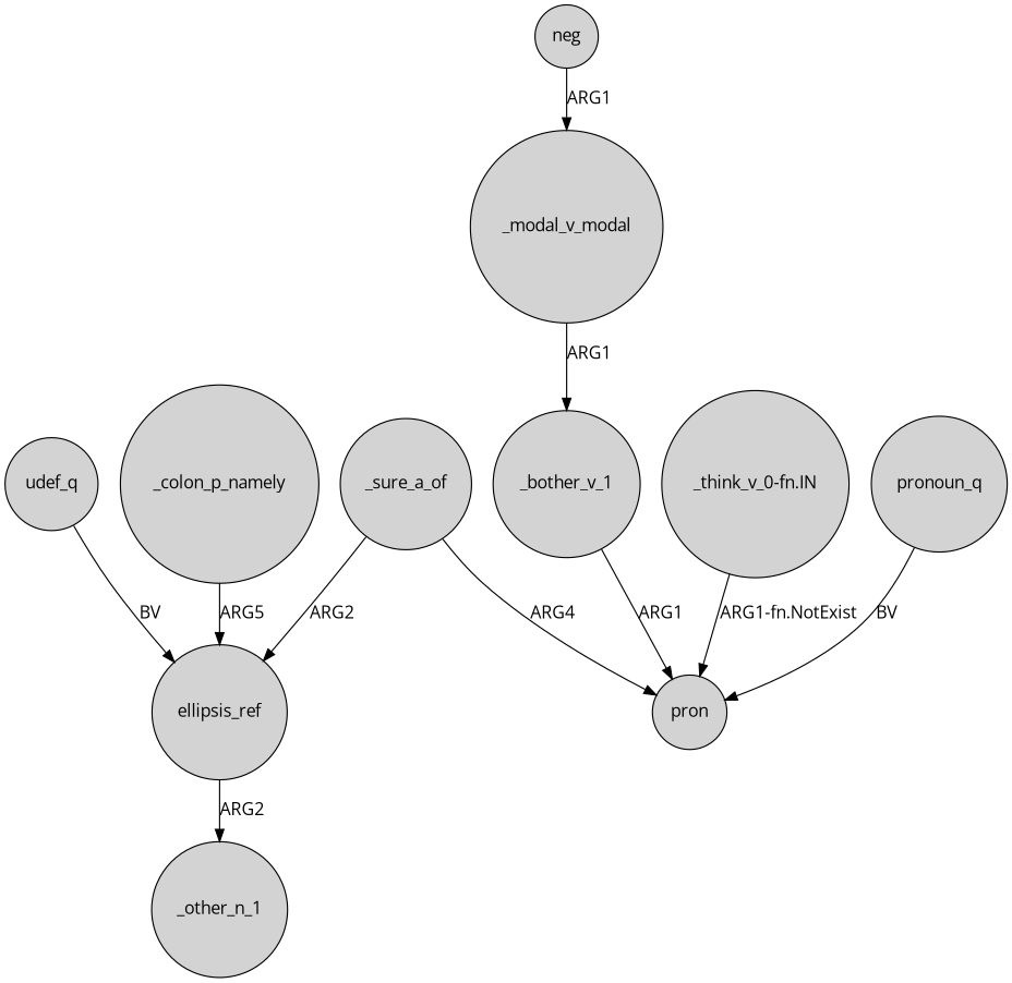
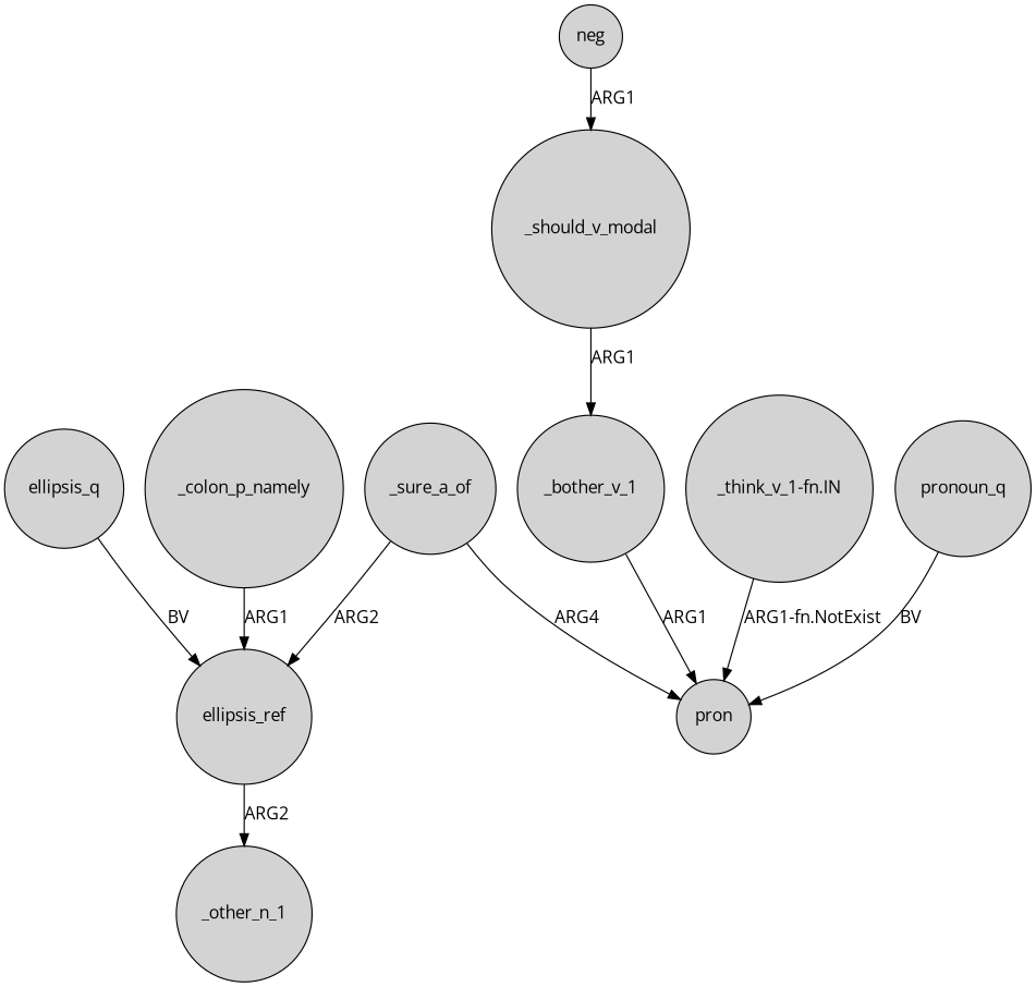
  digraph {
    fontname="Open Sans"
    node [fontname="Open Sans" shape=circle style=filled]
    edge [fontname="Open Sans"]
    _bother_v_1
    pron
    _sure_a_of
    ellipsis_ref
    _other_n_1
-   _should_v_modal [label=_modal_v_modal]
-   "_think_v_1-fn.IN" [label="_think_v_0-fn.IN"]
+   _should_v_modal
+   "_think_v_1-fn.IN"
    neg
-   udef_q
+   udef_q [label=ellipsis_q]
    _colon_p_namely
    pronoun_q
    _bother_v_1 -> pron [label=ARG1]
    _sure_a_of -> pron [label=ARG4]
    _sure_a_of -> ellipsis_ref [label=ARG2]
    ellipsis_ref -> _other_n_1 [label=ARG2]
    _should_v_modal -> _bother_v_1 [label=ARG1]
    "_think_v_1-fn.IN" -> pron [label="ARG1-fn.NotExist"]
    neg -> _should_v_modal [label=ARG1]
    udef_q -> ellipsis_ref [label=BV]
-   _colon_p_namely -> ellipsis_ref [label=ARG5]
+   _colon_p_namely -> ellipsis_ref [label=ARG1]
    pronoun_q -> pron [label=BV]
  }
